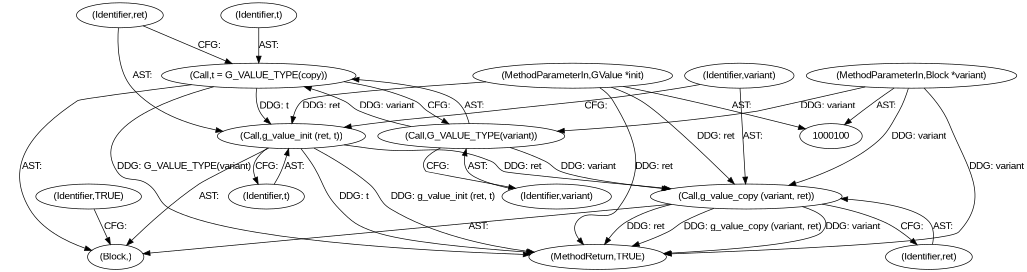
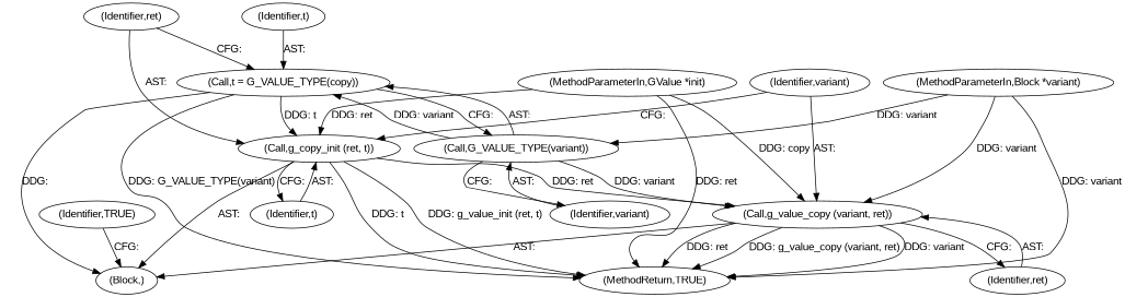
  digraph {
    fontname="Liberation Sans"
    node [fontname="Liberation Sans"]
    edge [fontname="Liberation Sans"]
    n1 [label="(Call,g_value_copy (variant, ret))"]
    n2 [label="(Identifier,ret)"]
    n3 [label="(MethodReturn,TRUE)"]
    n4 [label="(Block,)"]
    n5 [label="(Call,G_VALUE_TYPE(variant))"]
    n6 [label="(Call,t = G_VALUE_TYPE(copy))"]
    n7 [label="(Identifier,variant)"]
-   n8 [label="(Call,g_value_init (ret, t))"]
+   n8 [label="(Call,g_copy_init (ret, t))"]
    n9 [label="(MethodParameterIn,Block *variant)"]
-   1000100
    n11 [label="(Identifier,t)"]
    n12 [label="(MethodParameterIn,GValue *init)"]
    n13 [label="(Identifier,TRUE)"]
    n14 [label="(Identifier,variant)"]
    n15 [label="(Identifier,ret)"]
    n16 [label="(Identifier,t)"]
    n1 -> n2 [label="CFG: "]
    n1 -> n3 [label="DDG: g_value_copy (variant, ret)"]
    n1 -> n3 [label="DDG: variant"]
    n1 -> n3 [label="DDG: ret"]
    n1 -> n4 [label="AST: "]
    n2 -> n1 [label="AST: "]
    n5 -> n1 [label="DDG: variant"]
    n5 -> n6 [label="AST: "]
    n5 -> n6 [label="DDG: variant"]
    n5 -> n7 [label="CFG: "]
    n6 -> n3 [label="DDG: G_VALUE_TYPE(variant)"]
-   n6 -> n4 [label="AST: "]
+   n6 -> n4 [label="DDG: "]
    n6 -> n5 [label="CFG: "]
    n6 -> n8 [label="DDG: t"]
    n7 -> n5 [label="AST: "]
    n8 -> n1 [label="DDG: ret"]
    n8 -> n3 [label="DDG: t"]
    n8 -> n3 [label="DDG: g_value_init (ret, t)"]
    n8 -> n4 [label="AST: "]
    n8 -> n11 [label="CFG: "]
    n9 -> n1 [label="DDG: variant"]
    n9 -> n3 [label="DDG: variant"]
    n9 -> n5 [label="DDG: variant"]
-   n9 -> 1000100 [label="AST: "]
    n11 -> n8 [label="AST: "]
-   n12 -> n1 [label="DDG: ret"]
+   n12 -> n1 [label="DDG: copy"]
    n12 -> n3 [label="DDG: ret"]
    n12 -> n8 [label="DDG: ret"]
-   n12 -> 1000100 [label="AST: "]
    n13 -> n4 [label="CFG: "]
    n14 -> n1 [label="AST: "]
    n14 -> n8 [label="CFG: "]
    n15 -> n6 [label="CFG: "]
    n15 -> n8 [label="AST: "]
    n16 -> n6 [label="AST: "]
  }
